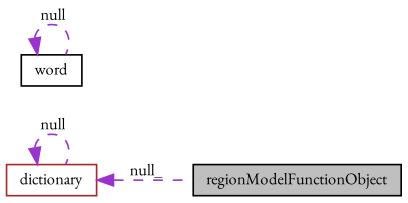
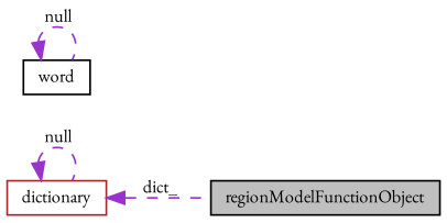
  digraph {
    fontname="EB Garamond"
    rankdir=LR
    node [color=black fontname="EB Garamond" fontsize=10 shape=record]
    edge [color=darkorchid3 dir=back fontname="EB Garamond" fontsize=10 labelfontname=Helvetica labelfontsize=10 style=dashed]
    n1 [fillcolor=grey75 fontcolor=black height=0.2 label=regionModelFunctionObject style=filled width=0.4]
    n2 [color=brown height=0.2 label=dictionary width=0.4]
    n3 [height=0.2 label=word width=0.4]
-   n2 -> n1 [label=" null_"]
+   n2 -> n1 [label=" dict_"]
    n2 -> n2 [label=" null"]
    n3 -> n3 [label=" null"]
  }
